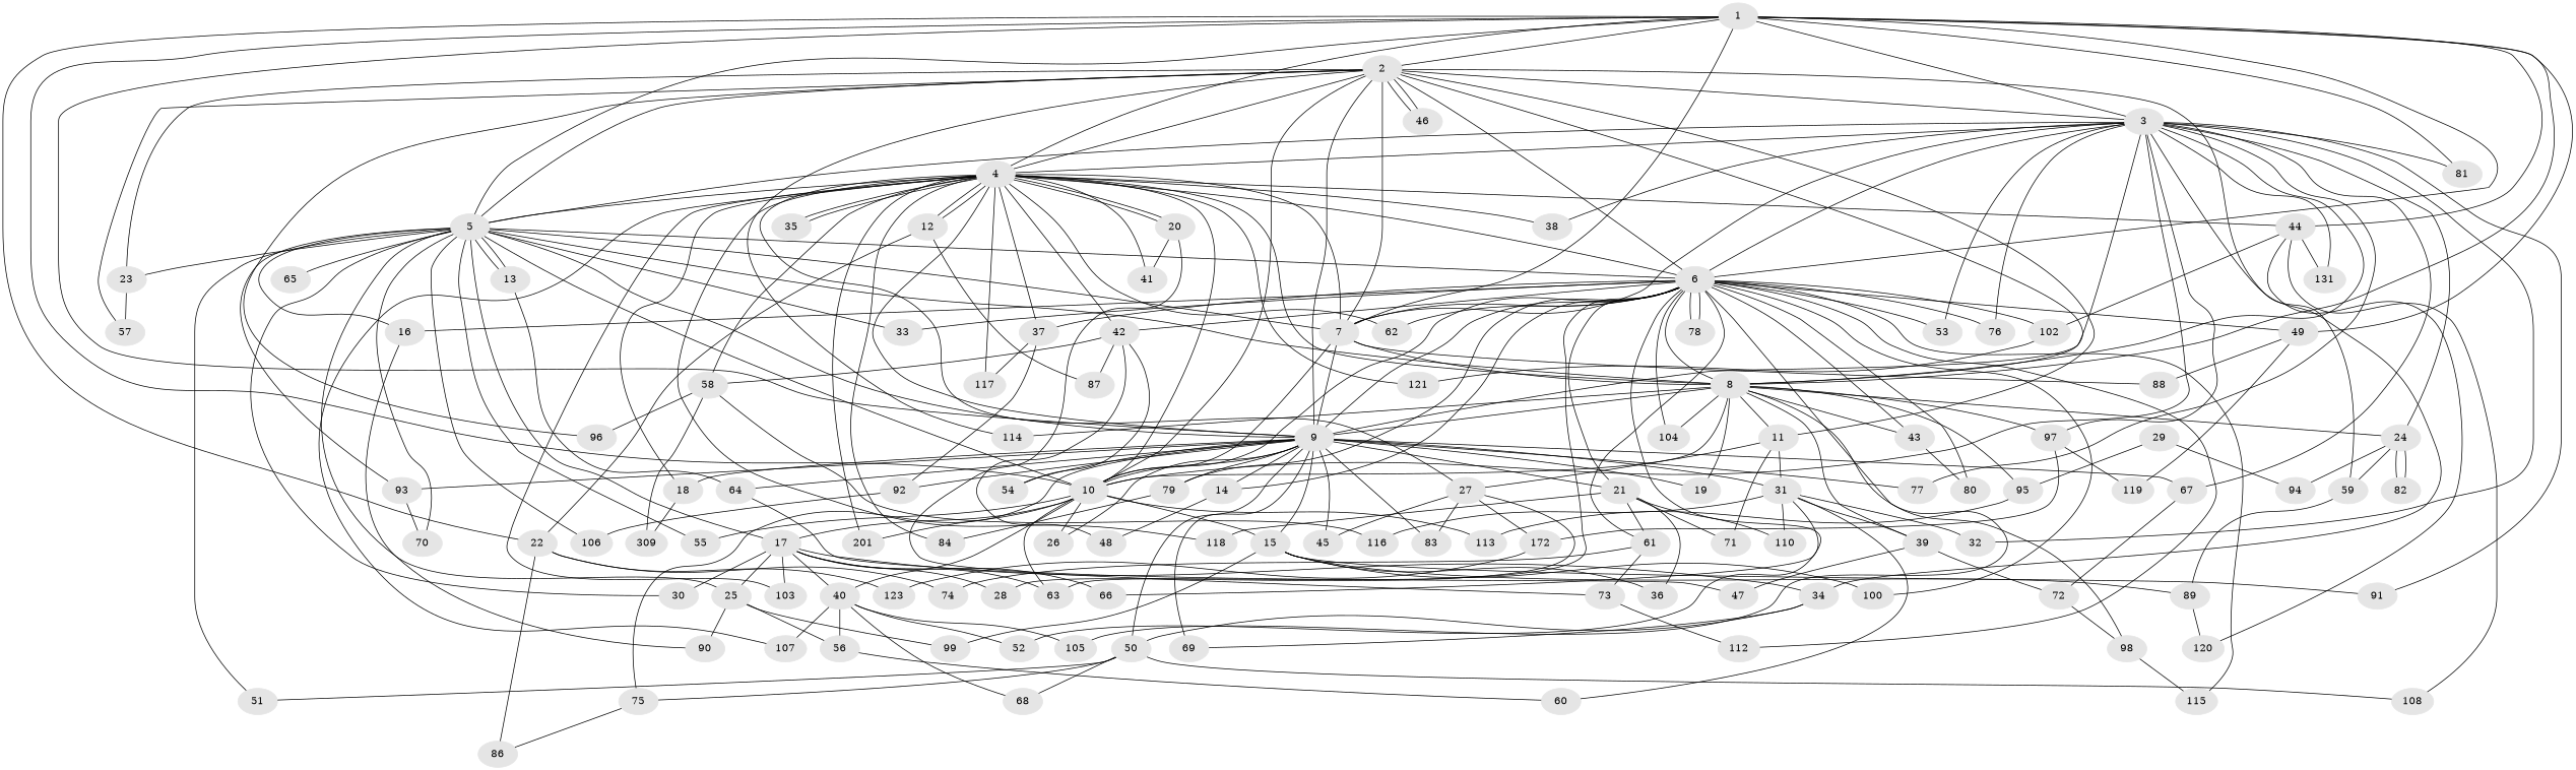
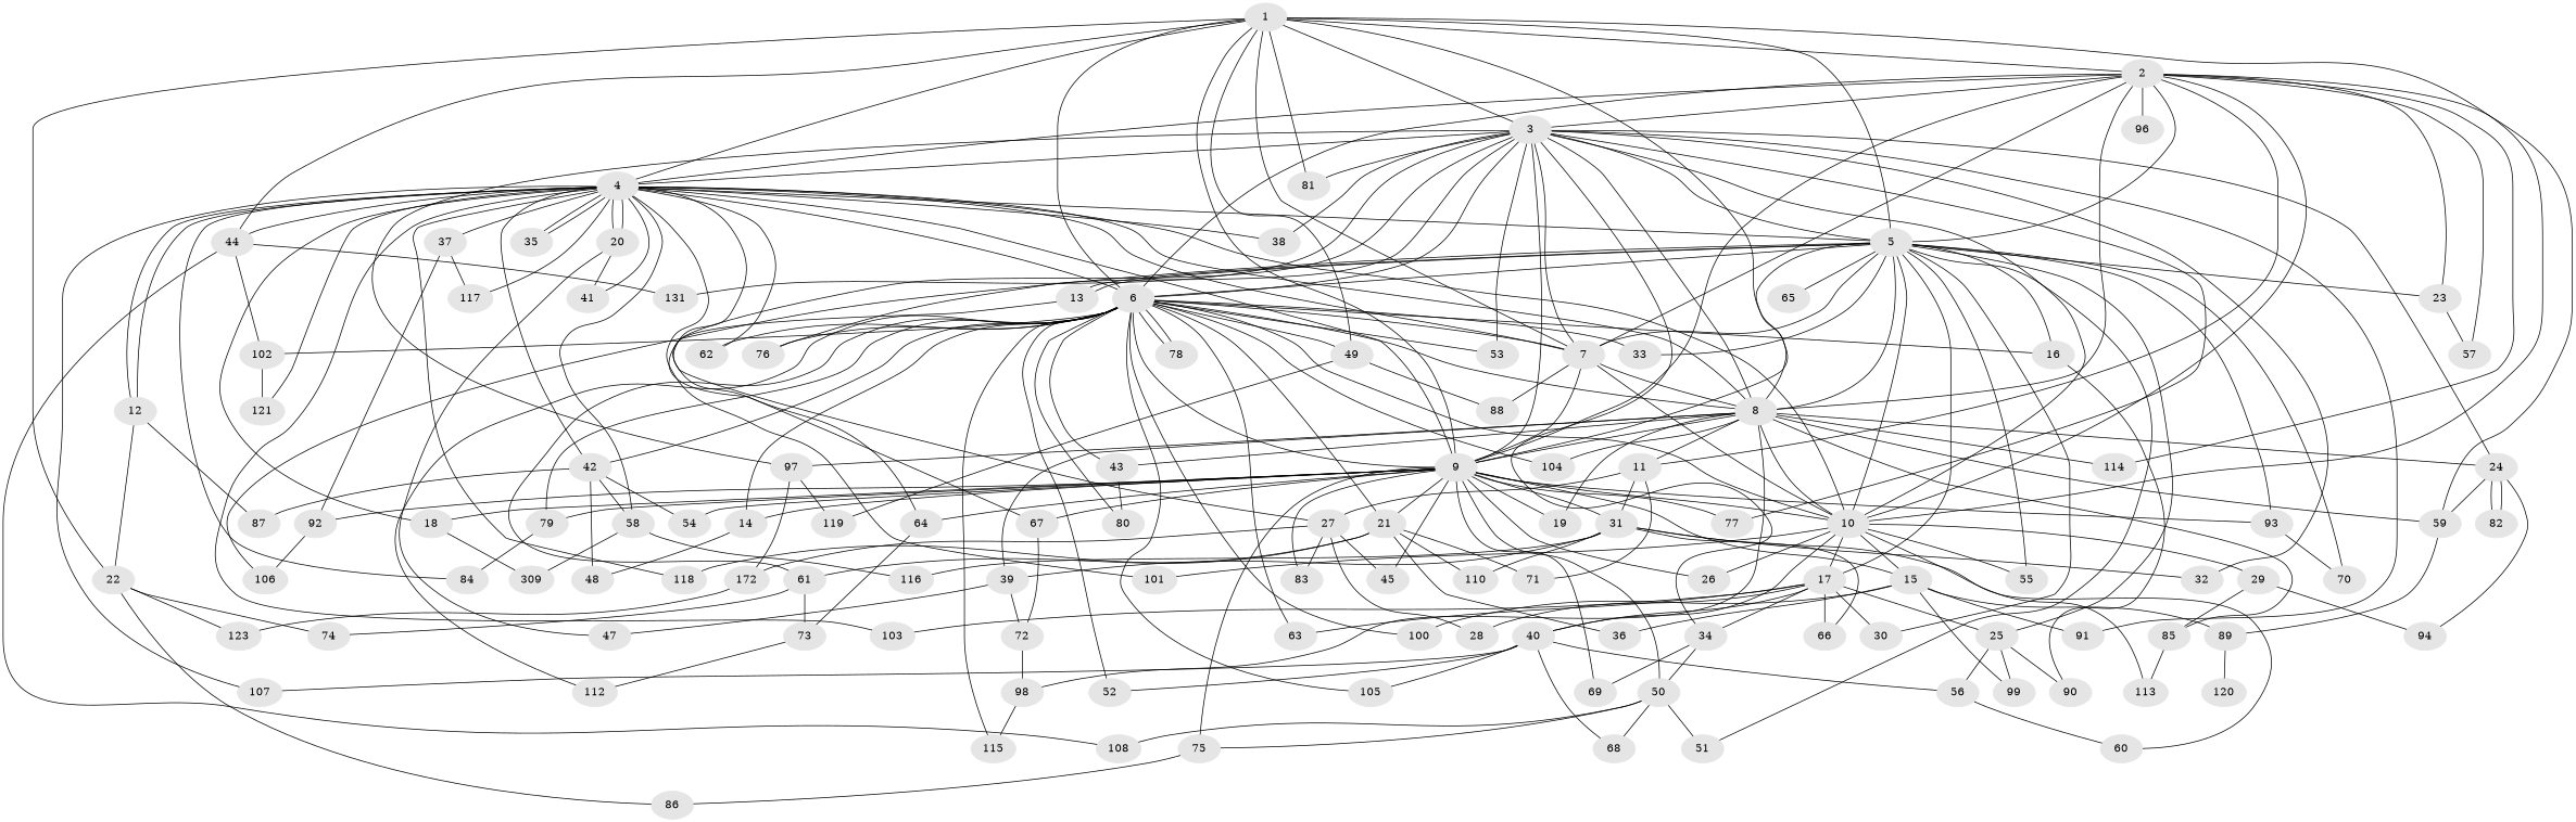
  graph {
    node [color=gray90 style=filled]
    1
    2
    3
    4
    5
    6
    7
    8
    9
    10
    22
    44
    49
    81
    11
    23
-   46
    57
    96
    114
    59
    24
    32
    34
    38
    53
    67
    76
    77
    91
    97
    n32 [label=131]
    12
    18
    20
    27
    35
    37
    41
    42
    58
    62
    84
-   101 [label=201]
+   101
    103
    107
    117
    118
    121
    65
    13
    16
    17
    25
    30
    33
    51
    55
    70
    93
    106
    14
    21
    43
    52
    61
    63
    78
    79
    80
    100
    102
    104
    105
    112
    115
    88
    19
    39
-   95
+   95 [label=85]
    98
    15
    26
    31
    45
    50
    54
    64
    69
    75
    83
    92
    29
    40
    113
    74
    86
    123
    108
    120
    119
    71
    94
    82
    72
    n106 [label=172]
    87
    n108 [label=309]
    47
    28
    48
    116
    90
    66
    99
    56
    36
    110
    73
    89
    60
    68
    1 -- 2
    1 -- 3
    1 -- 4
    1 -- 5
    1 -- 6
    1 -- 7
    1 -- 8
    1 -- 9
    1 -- 10
    1 -- 22
    1 -- 44
    1 -- 49
    1 -- 81
    2 -- 3
    2 -- 4
    2 -- 5
    2 -- 6
    2 -- 7
    2 -- 8
    2 -- 9
    2 -- 10
    2 -- 11
    2 -- 23
-   2 -- 46
-   2 -- 46
    2 -- 57
    2 -- 96
    2 -- 114
    2 -- 59
    3 -- 4
    3 -- 5
    3 -- 6
    3 -- 7
    3 -- 8
    3 -- 9
    3 -- 10
    3 -- 81
    3 -- 24
    3 -- 32
    3 -- 34
    3 -- 38
    3 -- 53
    3 -- 67
    3 -- 76
    3 -- 77
    3 -- 91
    3 -- 97
    3 -- n32
    4 -- 5
    4 -- 6
    4 -- 7
    4 -- 8
    4 -- 9
    4 -- 10
    4 -- 44
    4 -- 38
    4 -- 12
    4 -- 12
    4 -- 18
    4 -- 20
    4 -- 20
    4 -- 27
    4 -- 35
    4 -- 35
    4 -- 37
    4 -- 41
    4 -- 42
    4 -- 58
    4 -- 62
    4 -- 84
    4 -- 101
    4 -- 103
    4 -- 107
    4 -- 117
    4 -- 118
    4 -- 121
    5 -- 6
    5 -- 7
    5 -- 8
    5 -- 9
    5 -- 10
    5 -- 23
    5 -- 65
    5 -- 13
    5 -- 13
    5 -- 16
    5 -- 17
    5 -- 25
    5 -- 30
    5 -- 33
    5 -- 51
    5 -- 55
    5 -- 70
    5 -- 93
    5 -- 106
    6 -- 7
    6 -- 8
    6 -- 9
    6 -- 10
    6 -- 49
    6 -- 53
    6 -- 76
-   6 -- 37
    6 -- 42
    6 -- 62
    6 -- 16
    6 -- 33
    6 -- 14
    6 -- 21
    6 -- 43
    6 -- 52
    6 -- 61
    6 -- 63
    6 -- 78
    6 -- 78
    6 -- 79
    6 -- 80
    6 -- 100
    6 -- 102
    6 -- 104
    6 -- 105
    6 -- 112
    6 -- 115
    7 -- 8
    7 -- 9
    7 -- 10
    7 -- 88
    8 -- 9
    8 -- 10
    8 -- 11
    8 -- 114
+   8 -- 59
    8 -- 24
    8 -- 97
    8 -- 43
    8 -- 104
    8 -- 19
    8 -- 39
    8 -- 95
    8 -- 98
    9 -- 10
    9 -- 67
    9 -- 77
    9 -- 18
    9 -- 93
    9 -- 14
    9 -- 21
    9 -- 79
    9 -- 19
    9 -- 15
    9 -- 26
    9 -- 31
    9 -- 45
    9 -- 50
    9 -- 54
    9 -- 64
    9 -- 69
    9 -- 75
    9 -- 83
    9 -- 92
    10 -- 101
    10 -- 17
    10 -- 55
    10 -- 15
    10 -- 26
-   10 -- 63
+   10 -- 29
    10 -- 40
    10 -- 113
    22 -- 74
    22 -- 86
    22 -- 123
    44 -- n32
    44 -- 102
    44 -- 108
-   44 -- 120
    49 -- 88
    49 -- 119
    11 -- 27
    11 -- 31
    11 -- 71
    23 -- 57
    59 -- 89
    24 -- 59
    24 -- 94
    24 -- 82
    24 -- 82
    34 -- 50
    34 -- 69
    67 -- 72
    97 -- 119
    97 -- n106
    12 -- 22
    12 -- 87
    18 -- n108
    20 -- 41
    20 -- 47
    27 -- 45
    27 -- 83
    27 -- n106
    27 -- 28
    37 -- 117
    37 -- 92
    42 -- 58
    42 -- 54
    42 -- 87
    42 -- 48
-   58 -- 96
    58 -- n108
    58 -- 116
    13 -- 64
    16 -- 90
    17 -- 34
    17 -- 103
    17 -- 25
    17 -- 30
    17 -- 63
    17 -- 40
    17 -- 28
    17 -- 66
    25 -- 90
    25 -- 99
    25 -- 56
    93 -- 70
    14 -- 48
    21 -- 118
    21 -- 61
    21 -- 71
    21 -- 36
    21 -- 110
    43 -- 80
    61 -- 74
    61 -- 73
    79 -- 84
    102 -- 121
    39 -- 72
    39 -- 47
    95 -- 113
    98 -- 115
    15 -- 91
    15 -- 100
    15 -- 99
    15 -- 36
    15 -- 89
    31 -- 32
    31 -- 39
    31 -- 116
    31 -- 66
    31 -- 110
    31 -- 60
    50 -- 51
    50 -- 75
    50 -- 108
    50 -- 68
    64 -- 73
    75 -- 86
    92 -- 106
    29 -- 95
    29 -- 94
    40 -- 107
    40 -- 52
    40 -- 105
    40 -- 56
    40 -- 68
    72 -- 98
    n106 -- 123
    56 -- 60
    73 -- 112
    89 -- 120
  }
